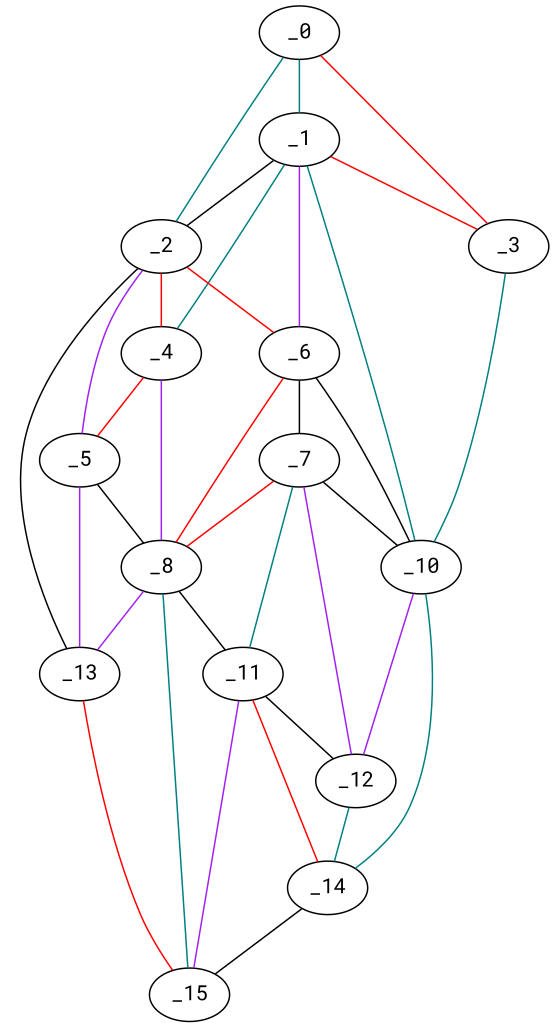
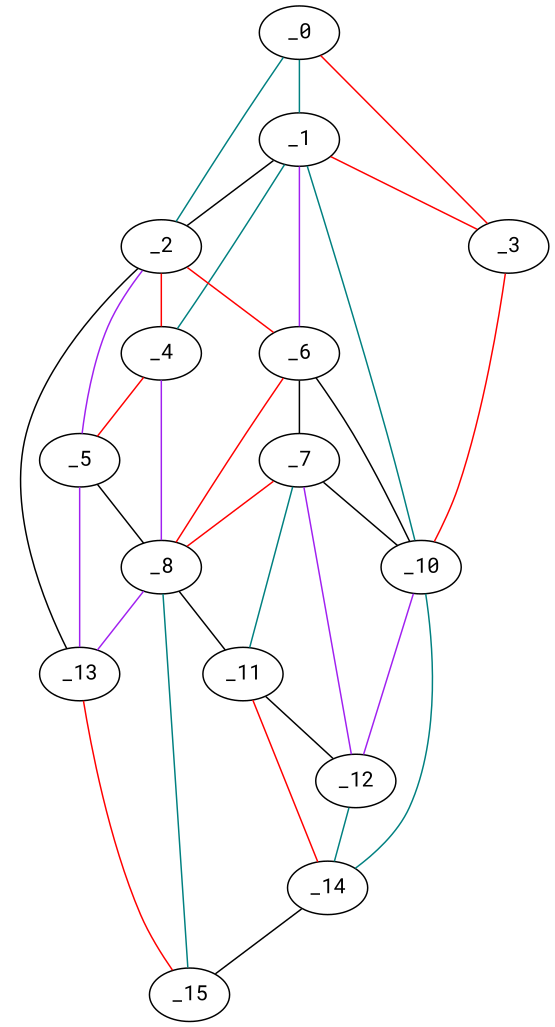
  graph {
    fontname="Roboto Mono"
    node [fontname="Roboto Mono" y=29]
    edge [color=red fontname="Roboto Mono" valence=2]
    _0 [x=38 y=9]
    _1 [x=46]
    _2 [x=51 y=3]
    _3 [x=54 y=125]
    _4 [x=66 y=24]
    _6 [x=69]
    _10 [x=87 y=73]
    _5 [x=67 y=10]
    _13 [x=93 y=14]
    _8 [x=80 y=19]
    _7 [x=77 y=30]
    _12 [x=90 y=37]
    _14 [x=95 y=37]
    _15 [x=97 y=24]
    _11 [x=88 y=31]
    _0 -- _1 [color=teal valence=1]
    _0 -- _2 [color=teal valence=1]
    _0 -- _3 [valence=1]
    _1 -- _2 [color=black]
    _1 -- _3 [valence=1]
    _1 -- _4 [color=teal]
    _1 -- _6 [color=purple]
    _1 -- _10 [color=teal]
    _2 -- _4
    _2 -- _6
    _2 -- _5 [color=purple]
    _2 -- _13 [color=black valence=1]
-   _3 -- _10 [color=teal valence=1]
+   _3 -- _10 [valence=1]
    _4 -- _5
    _4 -- _8 [color=purple valence=1]
    _6 -- _10 [color=black]
    _6 -- _8
    _6 -- _7 [color=black valence=1]
    _10 -- _12 [color=purple]
    _10 -- _14 [color=teal]
    _5 -- _13 [color=purple]
    _5 -- _8 [color=black]
    _13 -- _15 [valence=1]
    _8 -- _13 [color=purple valence=1]
    _8 -- _15 [color=teal valence=1]
    _8 -- _11 [color=black]
    _7 -- _10 [color=black]
    _7 -- _8
    _7 -- _12 [color=purple valence=1]
    _7 -- _11 [color=teal valence=1]
    _12 -- _14 [color=teal valence=1]
    _14 -- _15 [color=black valence=1]
    _11 -- _12 [color=black]
    _11 -- _14
-   _11 -- _15 [color=purple]
  }
